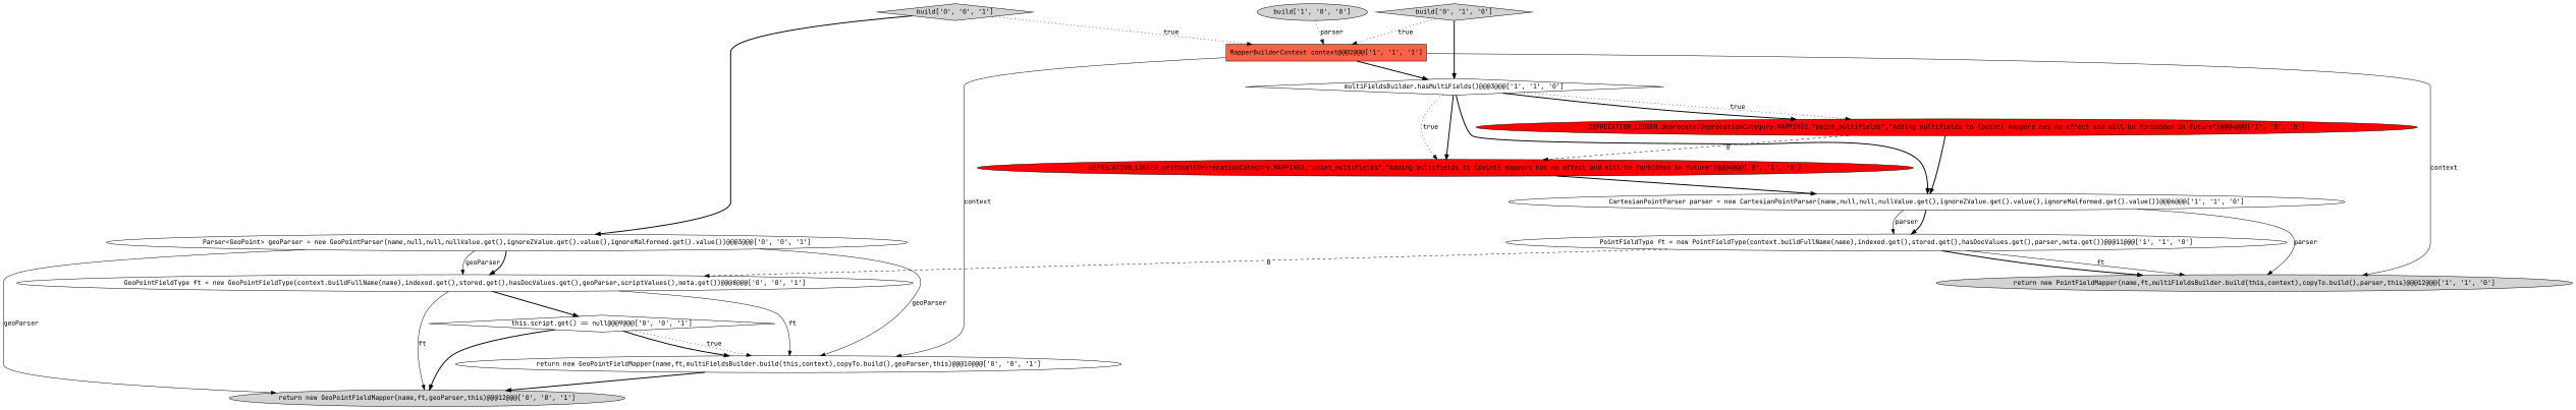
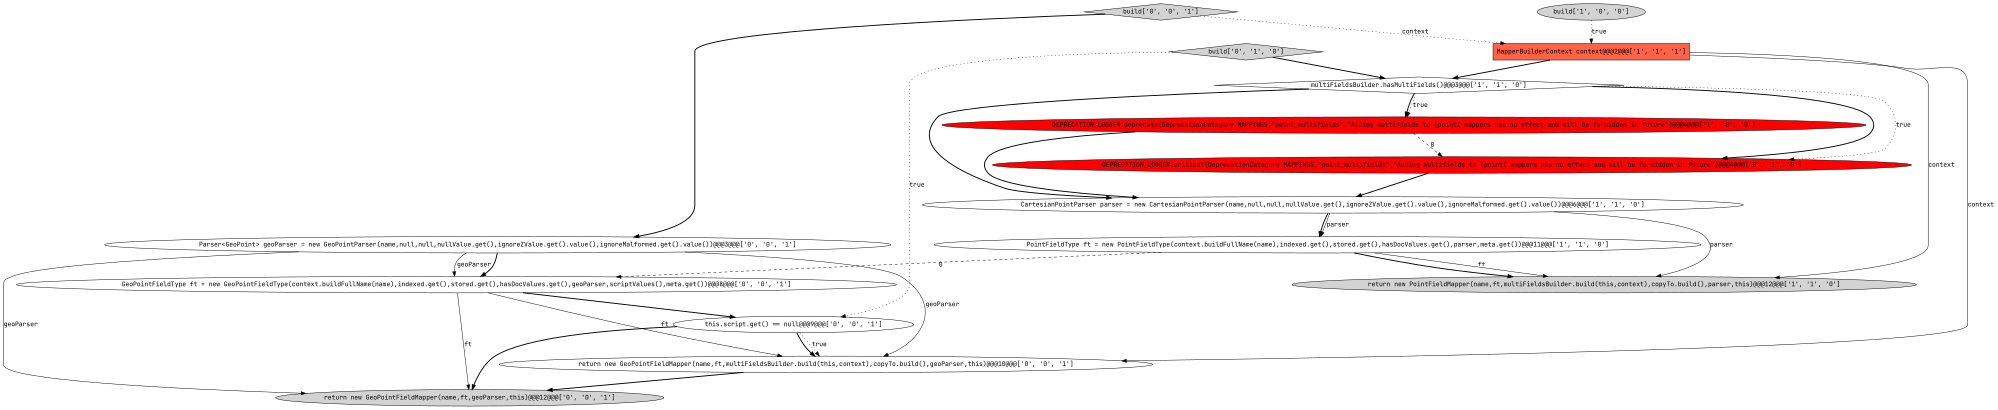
  digraph {
    fontname="JetBrains Mono"
    node [fillcolor=white fontname="JetBrains Mono" shape=ellipse style=filled]
    edge [fontname="JetBrains Mono" style=bold]
    n1 [fillcolor=lightgray label="build['1', '0', '0']"]
    n2 [fillcolor=tomato label="MapperBuilderContext context@@@2@@@['1', '1', '1']" shape=box]
    n3 [label="multiFieldsBuilder.hasMultiFields()@@@3@@@['1', '1', '0']" shape=diamond]
    n4 [fillcolor=lightgray label="return new PointFieldMapper(name,ft,multiFieldsBuilder.build(this,context),copyTo.build(),parser,this)@@@12@@@['1', '1', '0']"]
    n5 [label="return new GeoPointFieldMapper(name,ft,multiFieldsBuilder.build(this,context),copyTo.build(),geoParser,this)@@@10@@@['0', '0', '1']"]
    n6 [label="CartesianPointParser parser = new CartesianPointParser(name,null,null,nullValue.get(),ignoreZValue.get().value(),ignoreMalformed.get().value())@@@6@@@['1', '1', '0']"]
    n7 [fillcolor=red label="DEPRECATION_LOGGER.critical(DeprecationCategory.MAPPINGS,\"point_multifields\",\"Adding multifields to (point( mappers has no effect and will be forbidden in future\")@@@4@@@['0', '1', '0']"]
    n8 [fillcolor=red label="DEPRECATION_LOGGER.deprecate(DeprecationCategory.MAPPINGS,\"point_multifields\",\"Adding multifields to (point( mappers has no effect and will be forbidden in future\")@@@4@@@['1', '0', '0']"]
    n9 [fillcolor=lightgray label="build['0', '0', '1']" shape=diamond]
    n10 [label="Parser<GeoPoint> geoParser = new GeoPointParser(name,null,null,nullValue.get(),ignoreZValue.get().value(),ignoreMalformed.get().value())@@@3@@@['0', '0', '1']"]
    n11 [fillcolor=lightgray label="return new GeoPointFieldMapper(name,ft,geoParser,this)@@@12@@@['0', '0', '1']"]
    n12 [label="GeoPointFieldType ft = new GeoPointFieldType(context.buildFullName(name),indexed.get(),stored.get(),hasDocValues.get(),geoParser,scriptValues(),meta.get())@@@8@@@['0', '0', '1']"]
    n13 [fillcolor=lightgray label="build['0', '1', '0']" shape=diamond]
-   n14 [label="this.script.get() == null@@@9@@@['0', '0', '1']" shape=diamond]
+   n14 [label="this.script.get() == null@@@9@@@['0', '0', '1']"]
    n15 [label="PointFieldType ft = new PointFieldType(context.buildFullName(name),indexed.get(),stored.get(),hasDocValues.get(),parser,meta.get())@@@11@@@['1', '1', '0']"]
-   n1 -> n2 [label=parser style=dotted]
+   n1 -> n2 [label=true style=dotted]
    n2 -> n3
    n2 -> n4 [label=context style=solid]
    n2 -> n5 [label=context style=solid]
    n3 -> n6
    n3 -> n7 [label=true style=dotted]
    n3 -> n7
    n3 -> n8 [label=true style=dotted]
    n3 -> n8
    n5 -> n11
    n6 -> n4 [label=parser style=solid]
    n6 -> n15
    n6 -> n15 [label=parser style=solid]
    n7 -> n6
    n8 -> n6
    n8 -> n7 [label=0 style=dashed]
-   n9 -> n2 [label=true style=dotted]
+   n9 -> n2 [label=context style=dotted]
    n9 -> n10
    n10 -> n5 [label=geoParser style=solid]
    n10 -> n11 [label=geoParser style=solid]
    n10 -> n12 [label=geoParser style=solid]
    n10 -> n12
    n12 -> n5 [label=ft style=solid]
    n12 -> n11 [label=ft style=solid]
    n12 -> n14
-   n13 -> n2 [label=true style=dotted]
+   n13 -> n14 [label=true style=dotted]
    n13 -> n3
    n14 -> n5 [label=true style=dotted]
    n14 -> n5
    n14 -> n11
    n15 -> n4
    n15 -> n4 [label=ft style=solid]
    n15 -> n12 [label=0 style=dashed]
  }
